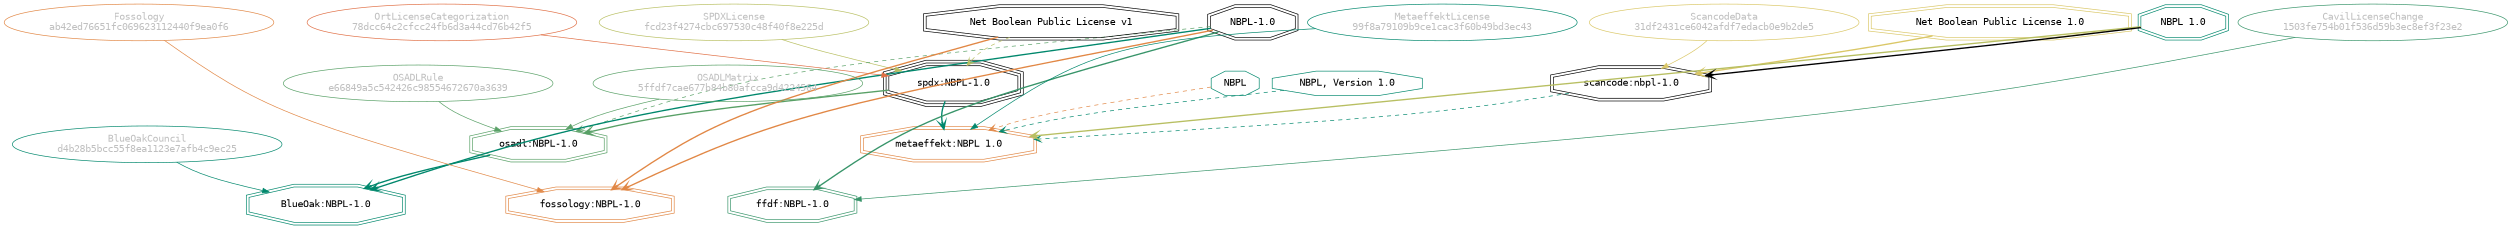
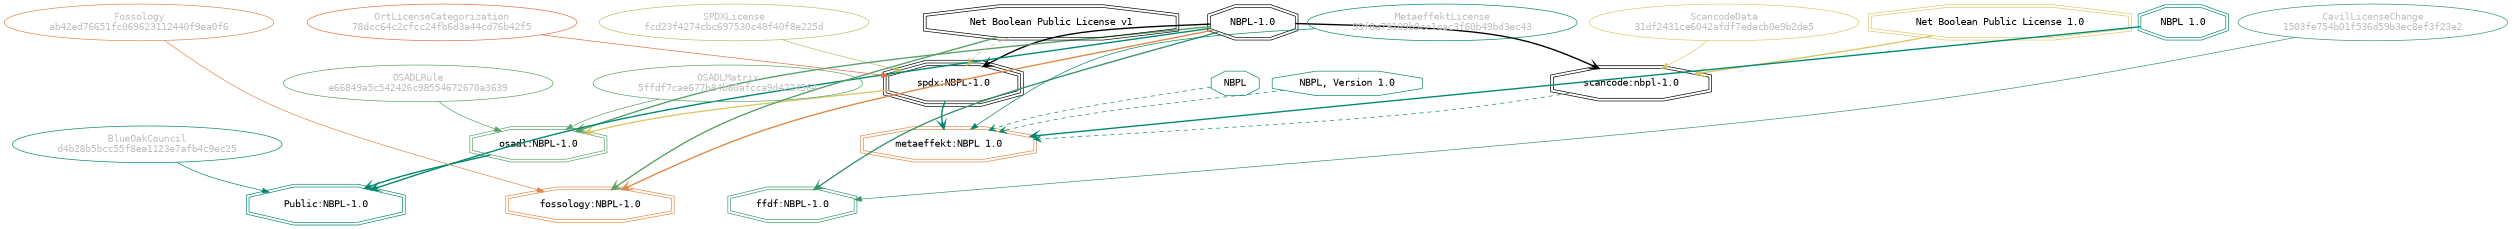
  strict digraph {
    fontname="DejaVu Sans Mono"
    splines=curved
    node [color="#00876c" fontname="DejaVu Sans Mono" shape=doubleoctagon]
    edge [color="#00876c" fontname="DejaVu Sans Mono" weight=0.7 arrowhead=vee style=bold]
    n1 [color="#b8bf62" fillcolor="beige;1" fontcolor=gray label="SPDXLicense\nfcd23f4274cbc697530c48f40f8e225d" shape=ellipse]
    n2 [label="spdx:NBPL-1.0" shape=tripleoctagon color=""]
    n3 [color="#58a066" label="osadl:NBPL-1.0"]
    n4 [color="#e18745" label="metaeffekt:NBPL 1.0"]
-   n5 [label="BlueOak:NBPL-1.0"]
+   n5 [label="Public:NBPL-1.0"]
    n6 [label="NBPL-1.0" color=""]
    n7 [label="scancode:nbpl-1.0" color=""]
    n8 [color="#e18745" label="fossology:NBPL-1.0"]
    n9 [color="#379469" label="ffdf:NBPL-1.0"]
    n10 [label="Net Boolean Public License v1" color=""]
    n11 [fillcolor="beige;1" fontcolor=gray label="BlueOakCouncil\nd4b28b5bcc55f8ea1123e7afb4c9ec25" shape=ellipse]
    n12 [color="#58a066" fillcolor="beige;1" fontcolor=gray label="OSADLRule\ne66849a5c542426c98554672670a3639" shape=ellipse]
    n13 [color="#58a066" fillcolor="beige;1" fontcolor=gray label="OSADLMatrix\n5ffdf7cae677b84b80afcca9d4224564" shape=ellipse]
    n14 [color="#dac767" fillcolor="beige;1" fontcolor=gray label="ScancodeData\n31df2431ce6042afdf7edacb0e9b2de5" shape=ellipse]
    n15 [color="#dac767" label="Net Boolean Public License 1.0"]
    n16 [color="#e18745" fillcolor="beige;1" fontcolor=gray label="Fossology\nab42ed76651fc069623112440f9ea0f6" shape=ellipse]
    n17 [color="#e06f45" fillcolor="beige;1" fontcolor=gray label="OrtLicenseCategorization\n78dcc64c2cfcc24fb6d3a44cd76b42f5" shape=ellipse]
    n18 [color="#379469" fillcolor="beige;1" fontcolor=gray label="CavilLicenseChange\n1503fe754b01f536d59b3ec8ef3f23e2" shape=ellipse]
    n19 [fillcolor="beige;1" fontcolor=gray label="MetaeffektLicense\n99f8a79109b9ce1cac3f60b49bd3ec43" shape=ellipse]
    n20 [label="NBPL 1.0"]
    n21 [label=NBPL shape=octagon]
    n22 [label="NBPL, Version 1.0" shape=octagon]
    n1 -> n2 [color="#b8bf62" weight=0.5 arrowhead="" style=""]
-   n2 -> n3 [color="#58a066"]
+   n2 -> n3 [color="#dac767"]
    n2 -> n4
    n3 -> n5
-   n6 -> n3 [color="#58a066" style=dashed]
+   n6 -> n2 [color=""]
+   n6 -> n3 [color="#58a066"]
    n6 -> n5
-   n20 -> n7 [color=""]
+   n6 -> n7 [color=""]
    n6 -> n8 [color="#e18745"]
    n6 -> n9 [color="#379469"]
    n7 -> n4 [style=dashed weight=0.5]
    n10 -> n2 [color="#b8bf62" style=dashed]
-   n10 -> n8 [color="#e18745"]
+   n10 -> n8 [color="#58a066"]
    n11 -> n5 [weight=0.5 arrowhead="" style=""]
    n12 -> n3 [color="#58a066" weight=0.5 arrowhead="" style=""]
    n13 -> n3 [color="#58a066" weight=0.5 arrowhead="" style=""]
    n14 -> n7 [color="#dac767" weight=0.5 arrowhead="" style=""]
    n15 -> n7 [color="#dac767"]
    n16 -> n8 [color="#e18745" weight=0.5 arrowhead="" style=""]
    n17 -> n2 [color="#e06f45" weight=0.5 arrowhead="" style=""]
    n18 -> n9 [color="#379469" weight=0.5 arrowhead="" style=""]
    n19 -> n4 [weight=0.5 arrowhead="" style=""]
-   n20 -> n4 [color="#b8bf62"]
-   n21 -> n4 [color="#e18745" style=dashed weight=0.5]
+   n20 -> n4
+   n21 -> n4 [style=dashed weight=0.5]
    n22 -> n4 [style=dashed weight=0.5]
  }
